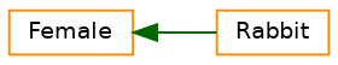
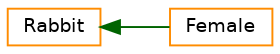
  digraph {
    rankdir=LR
    node [color=darkorange fillcolor=white fontname=Helvetica fontsize=10 shape=record style=filled]
    n1 [height=0.2 label=Rabbit width=0.4]
    n2 [height=0.2 label=Female width=0.4]
-   n2 -> n1 [color=darkgreen dir=back fontname=Helvetica fontsize=10 labelfontname=Helvetica labelfontsize=10 style=solid]
+   n1 -> n2 [color=darkgreen dir=back fontname=Helvetica fontsize=10 labelfontname=Helvetica labelfontsize=10 style=solid]
  }
